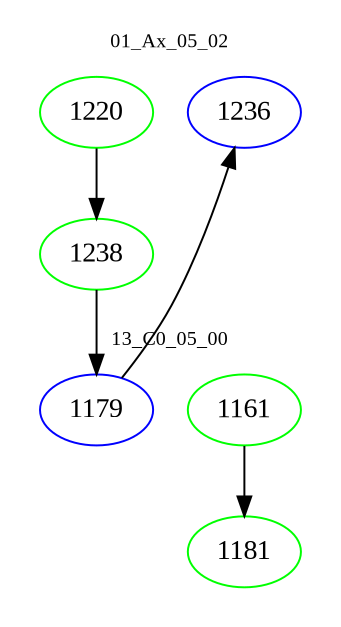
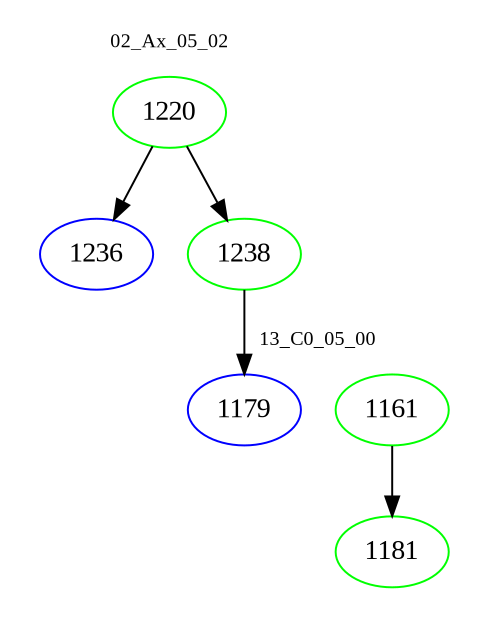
  digraph {
    fontname="Liberation Serif"
    node [color=green fontname="Liberation Serif"]
    edge [color=black fontname="Liberation Serif"]
    n1 [label=1220]
    n2 [color=blue label=1236]
    n3 [label=1238]
    n4 [label=1161]
    n5 [label=1181]
    n6 [color=blue label=1179]
    subgraph cluster_1 {
      color=white
      fontsize=10
-     label="01_Ax_05_02"
+     label="02_Ax_05_02"
      n1
      n2
      n3
    }
    subgraph cluster_2 {
      color=white
      fontsize=10
      label="13_C0_05_00"
      n4
      n5
      n6
    }
-   n6 -> n2
+   n1 -> n2
    n1 -> n3
    n3 -> n6
    n4 -> n5
  }
